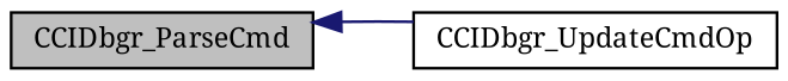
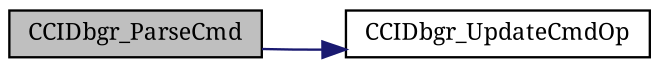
  digraph {
    rankdir=LR
    fontname="Noto Serif"
    node [color=black fontname="Noto Serif" fontsize=10 shape=record style=filled]
    n1 [fillcolor=grey75 fontcolor=black height=0.2 label=CCIDbgr_ParseCmd width=0.4]
    n2 [fillcolor=white height=0.2 label=CCIDbgr_UpdateCmdOp width=0.4]
-   n2 -> n1 [color=midnightblue fontname="Noto Serif" fontsize=10 labelfontname=Helvetica labelfontsize=10 style=solid]
+   n1 -> n2 [color=midnightblue fontname="Noto Serif" fontsize=10 labelfontname=Helvetica labelfontsize=10 style=solid]
  }
